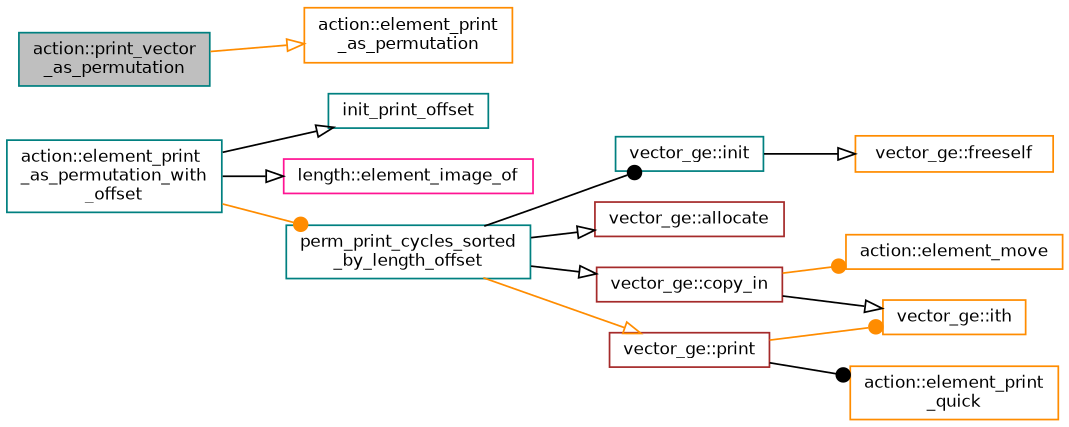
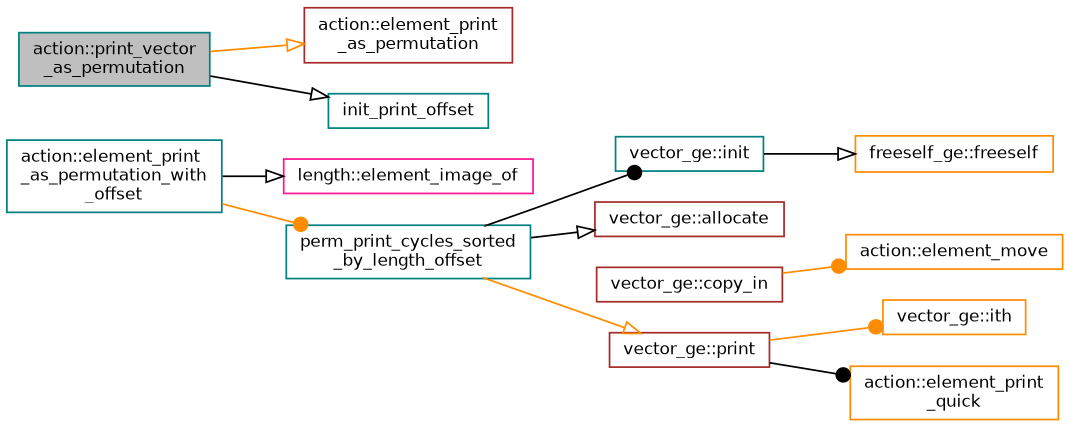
  digraph {
    rankdir=LR
    node [color=teal fillcolor=white fontname=Helvetica fontsize=10 shape=record style=filled]
    edge [arrowhead=onormal color=black fontname=Helvetica fontsize=10 labelfontname=Helvetica labelfontsize=10 style=solid]
    n1 [fillcolor=grey75 fontcolor=black height=0.2 label="action::print_vector\l_as_permutation" width=0.4]
-   n2 [color=darkorange height=0.2 label="action::element_print\l_as_permutation" width=0.4]
+   n2 [color=brown height=0.2 label="action::element_print\l_as_permutation" width=0.4]
    n3 [height=0.2 label="action::element_print\l_as_permutation_with\l_offset" width=0.4]
    n4 [color=deeppink height=0.2 label="length::element_image_of" width=0.4]
    n5 [height=0.2 label=init_print_offset width=0.4]
    n6 [height=0.2 label="perm_print_cycles_sorted\l_by_length_offset" width=0.4]
    n7 [height=0.2 label="vector_ge::init" width=0.4]
    n8 [color=brown height=0.2 label="vector_ge::allocate" width=0.4]
    n9 [color=brown height=0.2 label="vector_ge::copy_in" width=0.4]
    n10 [color=brown height=0.2 label="vector_ge::print" width=0.4]
-   n11 [color=darkorange height=0.2 label="vector_ge::freeself" width=0.4]
+   n11 [color=darkorange height=0.2 label="freeself_ge::freeself" width=0.4]
    n12 [color=darkorange height=0.2 label="vector_ge::ith" width=0.4]
    n13 [color=darkorange height=0.2 label="action::element_move" width=0.4]
    n14 [color=darkorange height=0.2 label="action::element_print\l_quick" width=0.4]
    n1 -> n2 [color=darkorange]
    n3 -> n4
-   n3 -> n5
+   n1 -> n5
    n3 -> n6 [arrowhead=dot color=darkorange]
    n6 -> n7 [arrowhead=dot]
    n6 -> n8
-   n6 -> n9
    n6 -> n10 [color=darkorange]
    n7 -> n11
-   n9 -> n12
    n9 -> n13 [arrowhead=dot color=darkorange]
    n10 -> n12 [arrowhead=dot color=darkorange]
    n10 -> n14 [arrowhead=dot]
  }
